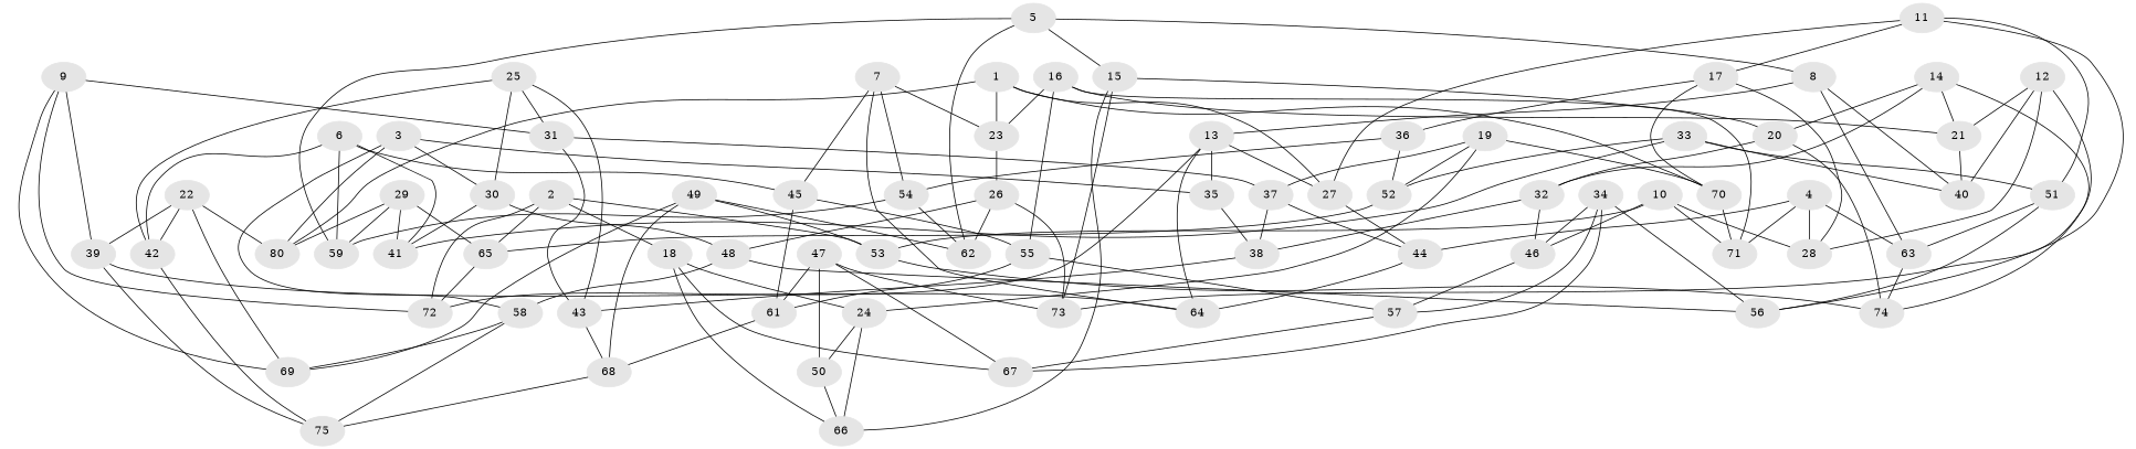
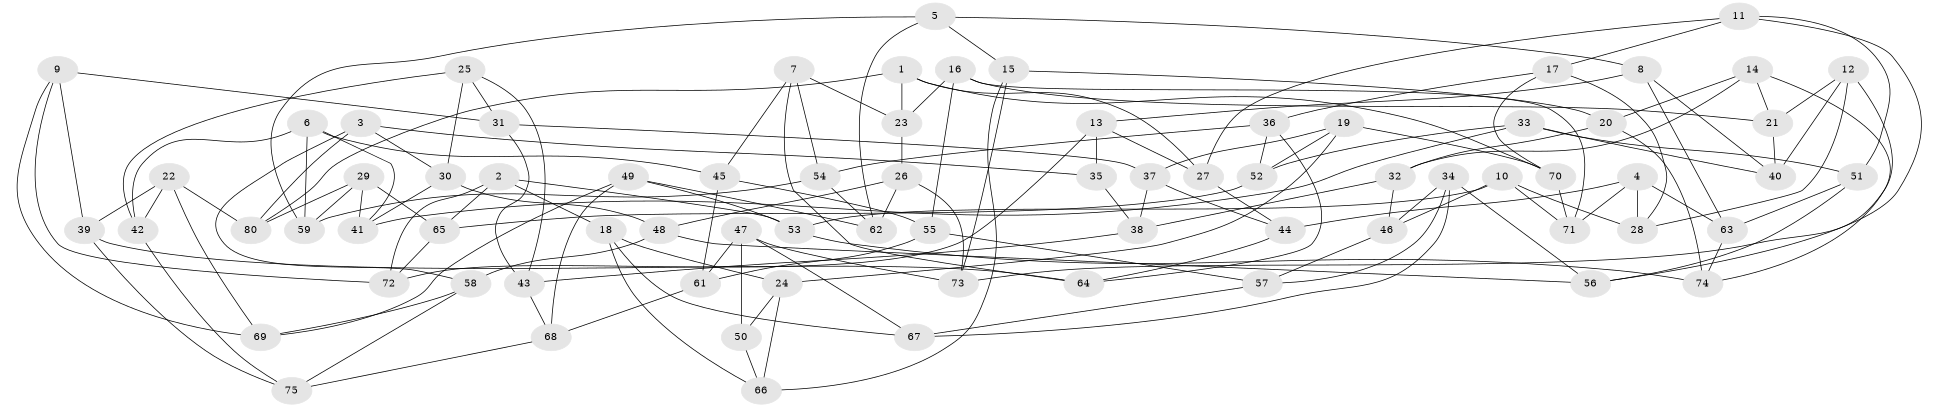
  graph {
    node [color=gray90 style=filled]
    1
    23
    27
    n4 [label=80]
    70
    26
    44
    71
    2
    18
    53
    65
    72
    66
    24
    67
    74
    3
    30
    35
    58
    41
    48
    38
    69
    75
    4
    28
    63
    64
    5
    8
    15
    59
    62
    13
    40
    73
    20
    6
    42
    45
    55
    61
    7
    54
    9
    31
    39
    37
    43
    10
    46
    57
    11
    17
    51
    56
    36
    12
    21
    14
    32
    16
    52
    50
    19
    22
    25
    68
    29
    33
    34
    47
    49
    1 -- 23
    1 -- 27
    1 -- n4
    1 -- 70
    23 -- 26
    27 -- 44
    70 -- 71
    26 -- 48
    26 -- 62
    26 -- 73
    44 -- 64
    2 -- 18
    2 -- 53
    2 -- 65
    2 -- 72
    18 -- 66
    18 -- 24
    18 -- 67
    53 -- 74
    65 -- 72
    24 -- 66
    24 -- 50
    3 -- n4
    3 -- 30
    3 -- 35
    3 -- 58
    30 -- 41
    30 -- 48
    35 -- 38
    58 -- 69
    58 -- 75
    48 -- 58
    48 -- 56
    38 -- 43
    4 -- 44
    4 -- 71
    4 -- 28
    4 -- 63
    63 -- 74
    5 -- 8
    5 -- 15
    5 -- 59
    5 -- 62
    8 -- 63
    8 -- 13
    8 -- 40
    15 -- 66
    15 -- 73
    15 -- 20
    13 -- 27
    13 -- 72
    13 -- 35
    20 -- 74
    20 -- 32
    6 -- 41
    6 -- 59
    6 -- 42
    6 -- 45
    42 -- 75
    45 -- 55
    45 -- 61
    55 -- 61
    55 -- 57
    61 -- 68
    7 -- 23
    7 -- 64
    7 -- 45
    7 -- 54
    54 -- 59
    54 -- 62
    9 -- 72
    9 -- 69
    9 -- 31
    9 -- 39
    31 -- 37
    31 -- 43
    39 -- 75
    39 -- 64
    37 -- 44
    37 -- 38
    43 -- 68
    10 -- 71
    10 -- 53
    10 -- 28
    10 -- 46
    46 -- 57
    57 -- 67
    11 -- 27
    11 -- 17
    11 -- 51
    11 -- 56
    17 -- 70
    17 -- 28
    17 -- 36
    51 -- 63
    51 -- 56
-   13 -- 64
+   36 -- 64
    36 -- 54
    36 -- 52
    12 -- 28
    12 -- 40
    12 -- 73
    12 -- 21
    21 -- 40
    14 -- 74
    14 -- 20
    14 -- 21
    14 -- 32
    32 -- 38
    32 -- 46
    16 -- 23
    16 -- 71
    16 -- 55
    16 -- 21
    52 -- 65
    50 -- 66
    19 -- 70
    19 -- 24
    19 -- 37
    19 -- 52
    22 -- n4
    22 -- 69
    22 -- 42
    22 -- 39
    25 -- 30
    25 -- 42
    25 -- 31
    25 -- 43
    68 -- 75
    29 -- n4
    29 -- 65
    29 -- 41
    29 -- 59
    33 -- 41
    33 -- 40
    33 -- 51
    33 -- 52
    34 -- 67
    34 -- 46
    34 -- 57
    34 -- 56
    47 -- 67
    47 -- 73
    47 -- 61
    47 -- 50
    49 -- 53
    49 -- 69
    49 -- 62
    49 -- 68
  }
